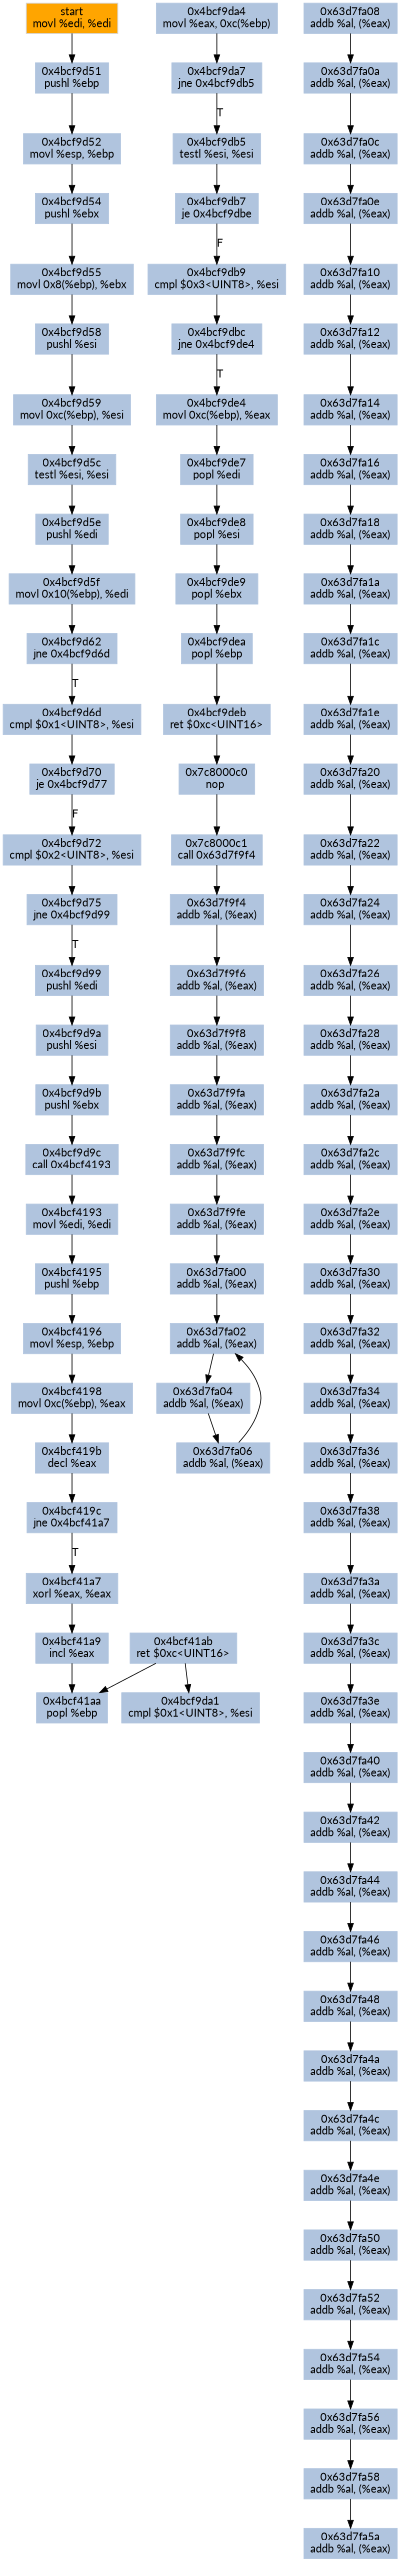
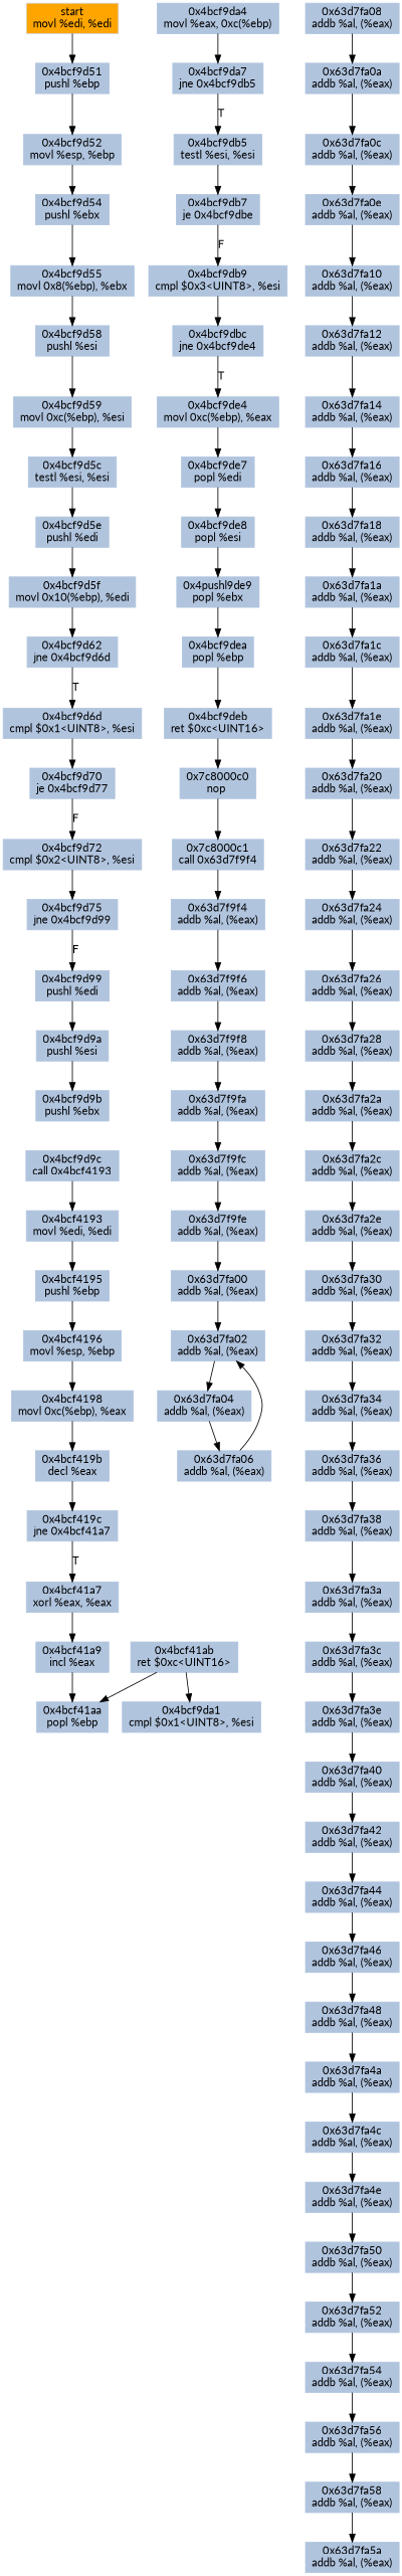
  digraph {
    fontname=Lato
    node [color=lightsteelblue fillcolor=lightsteelblue fontname=Lato shape=rectangle style=filled]
    edge [color="#000000" fontname=Lato]
    n1 [color=lightgrey fillcolor=orange label="start\nmovl %edi, %edi"]
    n2 [label="0x4bcf9d51\npushl %ebp"]
    n3 [label="0x4bcf9d52\nmovl %esp, %ebp"]
    n4 [label="0x4bcf9d54\npushl %ebx"]
    n5 [label="0x4bcf9d55\nmovl 0x8(%ebp), %ebx"]
    n6 [label="0x4bcf9d58\npushl %esi"]
    n7 [label="0x4bcf9d59\nmovl 0xc(%ebp), %esi"]
    n8 [label="0x4bcf9d5c\ntestl %esi, %esi"]
    n9 [label="0x4bcf9d5e\npushl %edi"]
    n10 [label="0x4bcf9d5f\nmovl 0x10(%ebp), %edi"]
    n11 [label="0x4bcf9d62\njne 0x4bcf9d6d"]
    n12 [label="0x4bcf9d6d\ncmpl $0x1<UINT8>, %esi"]
    n13 [label="0x4bcf9d70\nje 0x4bcf9d77"]
    n14 [label="0x4bcf9d72\ncmpl $0x2<UINT8>, %esi"]
    n15 [label="0x4bcf9d75\njne 0x4bcf9d99"]
    n16 [label="0x4bcf9d99\npushl %edi"]
    n17 [label="0x4bcf9d9a\npushl %esi"]
    n18 [label="0x4bcf9d9b\npushl %ebx"]
    n19 [label="0x4bcf9d9c\ncall 0x4bcf4193"]
    n20 [label="0x4bcf4193\nmovl %edi, %edi"]
    n21 [label="0x4bcf4195\npushl %ebp"]
    n22 [label="0x4bcf4196\nmovl %esp, %ebp"]
    n23 [label="0x4bcf4198\nmovl 0xc(%ebp), %eax"]
    n24 [label="0x4bcf419b\ndecl %eax"]
    n25 [label="0x4bcf419c\njne 0x4bcf41a7"]
    n26 [label="0x4bcf41a7\nxorl %eax, %eax"]
    n27 [label="0x4bcf41a9\nincl %eax"]
    n28 [label="0x4bcf41aa\npopl %ebp"]
    n29 [label="0x4bcf41ab\nret $0xc<UINT16>"]
    n30 [label="0x4bcf9da1\ncmpl $0x1<UINT8>, %esi"]
    n31 [label="0x4bcf9da4\nmovl %eax, 0xc(%ebp)"]
    n32 [label="0x4bcf9da7\njne 0x4bcf9db5"]
    n33 [label="0x4bcf9db5\ntestl %esi, %esi"]
    n34 [label="0x4bcf9db7\nje 0x4bcf9dbe"]
    n35 [label="0x4bcf9db9\ncmpl $0x3<UINT8>, %esi"]
    n36 [label="0x4bcf9dbc\njne 0x4bcf9de4"]
    n37 [label="0x4bcf9de4\nmovl 0xc(%ebp), %eax"]
    n38 [label="0x4bcf9de7\npopl %edi"]
    n39 [label="0x4bcf9de8\npopl %esi"]
-   n40 [label="0x4bcf9de9\npopl %ebx"]
+   n40 [label="0x4pushl9de9\npopl %ebx"]
    n41 [label="0x4bcf9dea\npopl %ebp"]
    n42 [label="0x4bcf9deb\nret $0xc<UINT16>"]
    n43 [label="0x7c8000c0\nnop "]
    n44 [label="0x7c8000c1\ncall 0x63d7f9f4"]
    n45 [label="0x63d7f9f4\naddb %al, (%eax)"]
    n46 [label="0x63d7f9f6\naddb %al, (%eax)"]
    n47 [label="0x63d7f9f8\naddb %al, (%eax)"]
    n48 [label="0x63d7f9fa\naddb %al, (%eax)"]
    n49 [label="0x63d7f9fc\naddb %al, (%eax)"]
    n50 [label="0x63d7f9fe\naddb %al, (%eax)"]
    n51 [label="0x63d7fa00\naddb %al, (%eax)"]
    n52 [label="0x63d7fa02\naddb %al, (%eax)"]
    n53 [label="0x63d7fa04\naddb %al, (%eax)"]
    n54 [label="0x63d7fa06\naddb %al, (%eax)"]
    n55 [label="0x63d7fa08\naddb %al, (%eax)"]
    n56 [label="0x63d7fa0a\naddb %al, (%eax)"]
    n57 [label="0x63d7fa0c\naddb %al, (%eax)"]
    n58 [label="0x63d7fa0e\naddb %al, (%eax)"]
    n59 [label="0x63d7fa10\naddb %al, (%eax)"]
    n60 [label="0x63d7fa12\naddb %al, (%eax)"]
    n61 [label="0x63d7fa14\naddb %al, (%eax)"]
    n62 [label="0x63d7fa16\naddb %al, (%eax)"]
    n63 [label="0x63d7fa18\naddb %al, (%eax)"]
    n64 [label="0x63d7fa1a\naddb %al, (%eax)"]
    n65 [label="0x63d7fa1c\naddb %al, (%eax)"]
    n66 [label="0x63d7fa1e\naddb %al, (%eax)"]
    n67 [label="0x63d7fa20\naddb %al, (%eax)"]
    n68 [label="0x63d7fa22\naddb %al, (%eax)"]
    n69 [label="0x63d7fa24\naddb %al, (%eax)"]
    n70 [label="0x63d7fa26\naddb %al, (%eax)"]
    n71 [label="0x63d7fa28\naddb %al, (%eax)"]
    n72 [label="0x63d7fa2a\naddb %al, (%eax)"]
    n73 [label="0x63d7fa2c\naddb %al, (%eax)"]
    n74 [label="0x63d7fa2e\naddb %al, (%eax)"]
    n75 [label="0x63d7fa30\naddb %al, (%eax)"]
    n76 [label="0x63d7fa32\naddb %al, (%eax)"]
    n77 [label="0x63d7fa34\naddb %al, (%eax)"]
    n78 [label="0x63d7fa36\naddb %al, (%eax)"]
    n79 [label="0x63d7fa38\naddb %al, (%eax)"]
    n80 [label="0x63d7fa3a\naddb %al, (%eax)"]
    n81 [label="0x63d7fa3c\naddb %al, (%eax)"]
    n82 [label="0x63d7fa3e\naddb %al, (%eax)"]
    n83 [label="0x63d7fa40\naddb %al, (%eax)"]
    n84 [label="0x63d7fa42\naddb %al, (%eax)"]
    n85 [label="0x63d7fa44\naddb %al, (%eax)"]
    n86 [label="0x63d7fa46\naddb %al, (%eax)"]
    n87 [label="0x63d7fa48\naddb %al, (%eax)"]
    n88 [label="0x63d7fa4a\naddb %al, (%eax)"]
    n89 [label="0x63d7fa4c\naddb %al, (%eax)"]
    n90 [label="0x63d7fa4e\naddb %al, (%eax)"]
    n91 [label="0x63d7fa50\naddb %al, (%eax)"]
    n92 [label="0x63d7fa52\naddb %al, (%eax)"]
    n93 [label="0x63d7fa54\naddb %al, (%eax)"]
    n94 [label="0x63d7fa56\naddb %al, (%eax)"]
    n95 [label="0x63d7fa58\naddb %al, (%eax)"]
    n96 [label="0x63d7fa5a\naddb %al, (%eax)"]
    n1 -> n2
    n2 -> n3
    n3 -> n4
    n4 -> n5
    n5 -> n6
    n6 -> n7
    n7 -> n8
    n8 -> n9
    n9 -> n10
    n10 -> n11
    n11 -> n12 [label=T]
    n12 -> n13
    n13 -> n14 [label=F]
    n14 -> n15
-   n15 -> n16 [label=T]
+   n15 -> n16 [label=F]
    n16 -> n17
    n17 -> n18
-   n18 -> n19
    n19 -> n20
    n20 -> n21
    n21 -> n22
    n22 -> n23
    n23 -> n24
    n24 -> n25
    n25 -> n26 [label=T]
    n26 -> n27
    n27 -> n28
    n29 -> n28
    n29 -> n30
    n31 -> n32
    n32 -> n33 [label=T]
    n33 -> n34
    n34 -> n35 [label=F]
    n35 -> n36
    n36 -> n37 [label=T]
    n37 -> n38
    n38 -> n39
    n39 -> n40
    n40 -> n41
    n41 -> n42
    n42 -> n43
    n43 -> n44
    n44 -> n45
    n45 -> n46
    n46 -> n47
    n47 -> n48
    n48 -> n49
    n49 -> n50
    n50 -> n51
    n51 -> n52
    n52 -> n53
    n53 -> n54
    n54 -> n52
    n55 -> n56
    n56 -> n57
    n57 -> n58
    n58 -> n59
    n59 -> n60
    n60 -> n61
    n61 -> n62
    n62 -> n63
    n63 -> n64
    n64 -> n65
    n65 -> n66
    n66 -> n67
    n67 -> n68
    n68 -> n69
    n69 -> n70
    n70 -> n71
    n71 -> n72
    n72 -> n73
    n73 -> n74
    n74 -> n75
    n75 -> n76
    n76 -> n77
    n77 -> n78
    n78 -> n79
    n79 -> n80
    n80 -> n81
    n81 -> n82
    n82 -> n83
    n83 -> n84
    n84 -> n85
    n85 -> n86
    n86 -> n87
    n87 -> n88
    n88 -> n89
    n89 -> n90
    n90 -> n91
    n91 -> n92
    n92 -> n93
    n93 -> n94
    n94 -> n95
    n95 -> n96
  }
